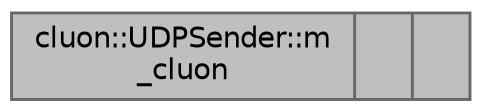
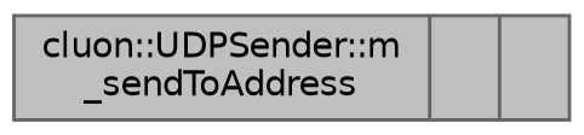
  digraph {
    rankdir=LR
-   n1 [color=gray40 fillcolor=grey75 fontcolor=black fontname=Helvetica fontsize=10 height=0.2 label="{cluon::UDPSender::m\l_cluon\n||}" shape=record style=filled width=0.4]
+   n1 [color=gray40 fillcolor=grey75 fontcolor=black fontname=Helvetica fontsize=10 height=0.2 label="{cluon::UDPSender::m\l_sendToAddress\n||}" shape=record style=filled width=0.4]
  }
